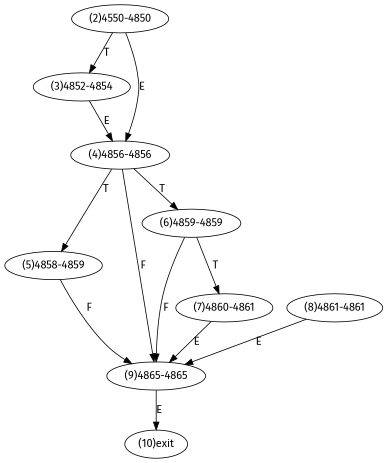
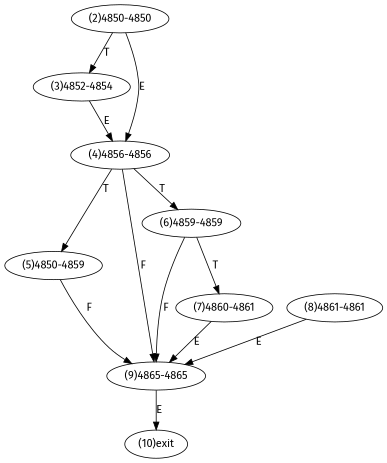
  digraph {
    fontname="Fira Sans"
    node [fontname="Fira Sans"]
    edge [fontname="Fira Sans"]
-   n1 [label="(2)4550-4850"]
+   n1 [label="(2)4850-4850"]
    n2 [label="(3)4852-4854"]
    n3 [label="(4)4856-4856"]
-   n4 [label="(5)4858-4859"]
+   n4 [label="(5)4850-4859"]
    n5 [label="(9)4865-4865"]
    n6 [label="(6)4859-4859"]
    n7 [label="(10)exit"]
    n8 [label="(7)4860-4861"]
    n9 [label="(8)4861-4861"]
    n1 -> n2 [label=T]
    n1 -> n3 [label=E]
    n2 -> n3 [label=E]
    n3 -> n4 [label=T]
    n3 -> n5 [label=F]
    n3 -> n6 [label=T]
    n4 -> n5 [label=F]
    n5 -> n7 [label=E]
    n6 -> n5 [label=F]
    n6 -> n8 [label=T]
    n8 -> n5 [label=E]
    n9 -> n5 [label=E]
  }
